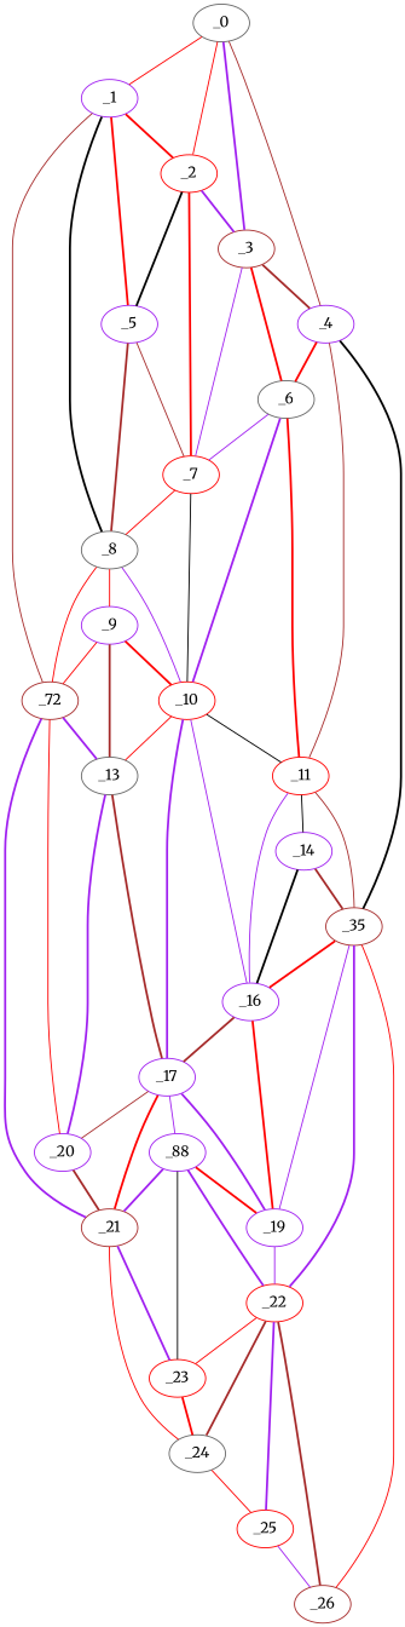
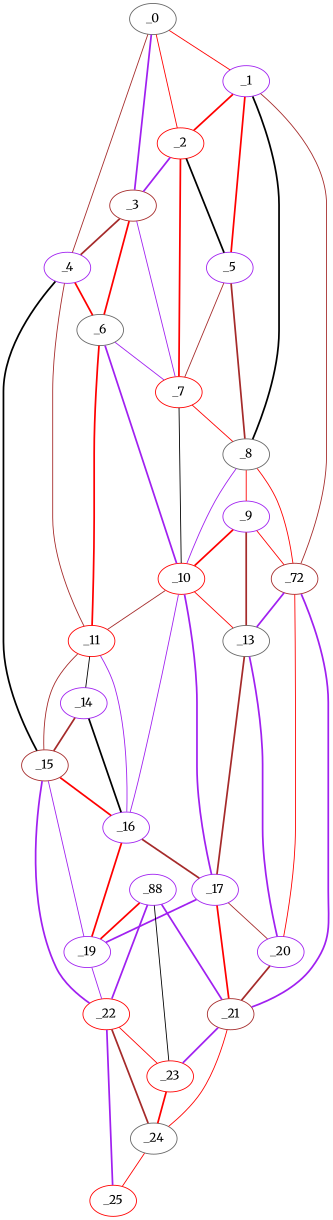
  graph {
    fontname=Merriweather
    node [color=purple fontname=Merriweather x=19 y=52]
    edge [color=red fontname=Merriweather style=bold valence=2]
    _0 [color=gray40 x=1 y=79]
    _1 [x=7 y=37]
    _2 [color=red x=18]
    _3 [color=brown y=71]
    _4 [y=86]
    _5 [x=27 y=43]
    _8 [color=gray40 x=37 y=41]
    n8 [color=brown label=_72 x=53 y=33]
    _7 [color=red x=31 y=65]
    _6 [color=gray40 x=30 y=72]
    _11 [color=red x=49 y=78]
-   _15 [color=brown x=58 y=83 label=_35]
+   _15 [color=brown x=58 y=83]
    _10 [color=red x=45 y=61]
    _9 [x=43 y=40]
    _13 [color=gray40 x=54 y=39]
    _20 [x=70 y=40]
    _21 [color=brown x=78 y=41]
    _16 [x=59 y=68]
    _14 [x=55 y=77]
    _19 [x=69 y=61]
    _22 [color=red x=84 y=60]
-   _26 [color=brown x=119 y=72]
    _17 [x=66 y=51]
    _23 [color=red x=87]
    _24 [color=gray40 x=105 y=53]
    _25 [color=red x=114 y=63]
    n27 [label=_88 x=69 y=55]
    _0 -- _1 [style=solid valence=1]
    _0 -- _2 [style=solid]
    _0 -- _3 [color=purple valence=1]
    _0 -- _4 [color=brown style=solid valence=1]
    _1 -- _2 [valence=1]
    _1 -- _5
    _1 -- _8 [color=black valence=1]
    _1 -- n8 [color=brown style=solid valence=1]
    _2 -- _3 [color=purple]
    _2 -- _5 [color=black]
    _2 -- _7
    _3 -- _4 [color=brown]
    _3 -- _7 [color=purple style=solid]
    _3 -- _6
    _4 -- _6
    _4 -- _11 [color=brown style=solid]
    _4 -- _15 [color=black valence=1]
    _5 -- _8 [color=brown]
    _5 -- _7 [color=brown style=solid]
    _8 -- n8 [style=solid]
    _8 -- _10 [color=purple style=solid]
    _8 -- _9 [style=solid]
    n8 -- _13 [color=purple]
    n8 -- _20 [style=solid]
    n8 -- _21 [color=purple valence=1]
    _7 -- _8 [style=solid valence=1]
    _7 -- _10 [color=black style=solid]
    _6 -- _7 [color=purple style=solid valence=1]
    _6 -- _11
    _6 -- _10 [color=purple]
    _11 -- _15 [color=brown style=solid valence=1]
    _11 -- _16 [color=purple style=solid]
    _11 -- _14 [color=black style=solid valence=1]
    _15 -- _16 [valence=1]
    _15 -- _19 [color=purple style=solid valence=1]
    _15 -- _22 [color=purple]
-   _15 -- _26 [style=solid valence=1]
-   _10 -- _11 [color=black style=solid]
+   _10 -- _11 [color=brown style=solid]
    _10 -- _13 [style=solid valence=1]
    _10 -- _16 [color=purple style=solid valence=1]
    _10 -- _17 [color=purple]
    _9 -- n8 [style=solid]
    _9 -- _10
    _9 -- _13 [color=brown]
    _13 -- _20 [color=purple]
    _13 -- _17 [color=brown]
    _20 -- _21 [color=brown]
    _21 -- _23 [color=purple]
    _21 -- _24 [style=solid valence=1]
    _16 -- _19
    _16 -- _17 [color=brown]
    _14 -- _15 [color=brown]
    _14 -- _16 [color=black]
    _19 -- _22 [color=purple style=solid]
-   _22 -- _26 [color=brown]
    _22 -- _23 [style=solid]
    _22 -- _24 [color=brown valence=1]
    _22 -- _25 [color=purple]
    _17 -- _20 [color=brown style=solid]
    _17 -- _21
    _17 -- _19 [color=purple valence=1]
-   _17 -- n27 [color=purple style=solid]
    _23 -- _24
    _24 -- _25 [style=solid valence=1]
-   _25 -- _26 [color=purple style=solid valence=1]
    n27 -- _21 [color=purple]
    n27 -- _19 [valence=1]
    n27 -- _22 [color=purple]
    n27 -- _23 [color=black style=solid]
  }
